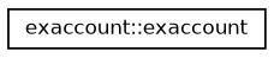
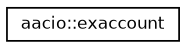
  digraph {
    rankdir=LR
-   n1 [color=black fillcolor=white fontname=Helvetica fontsize=10 height=0.2 label="exaccount::exaccount" shape=record style=filled width=0.4]
+   n1 [color=black fillcolor=white fontname=Helvetica fontsize=10 height=0.2 label="aacio::exaccount" shape=record style=filled width=0.4]
  }
